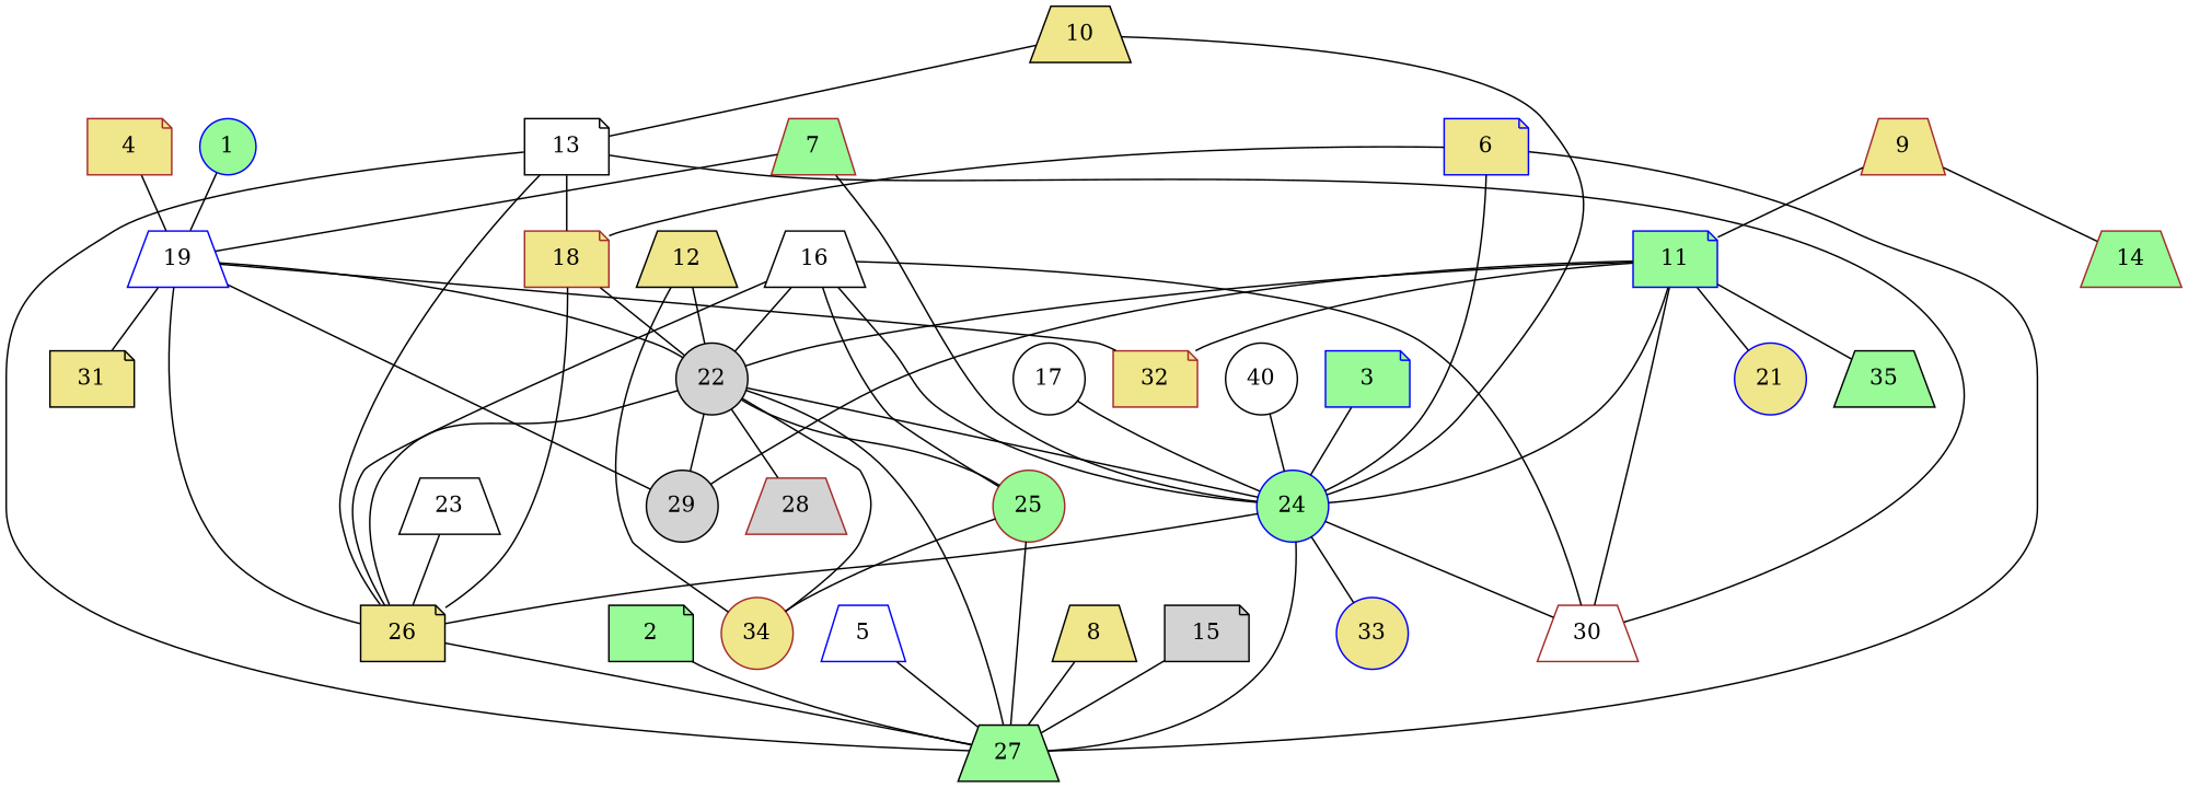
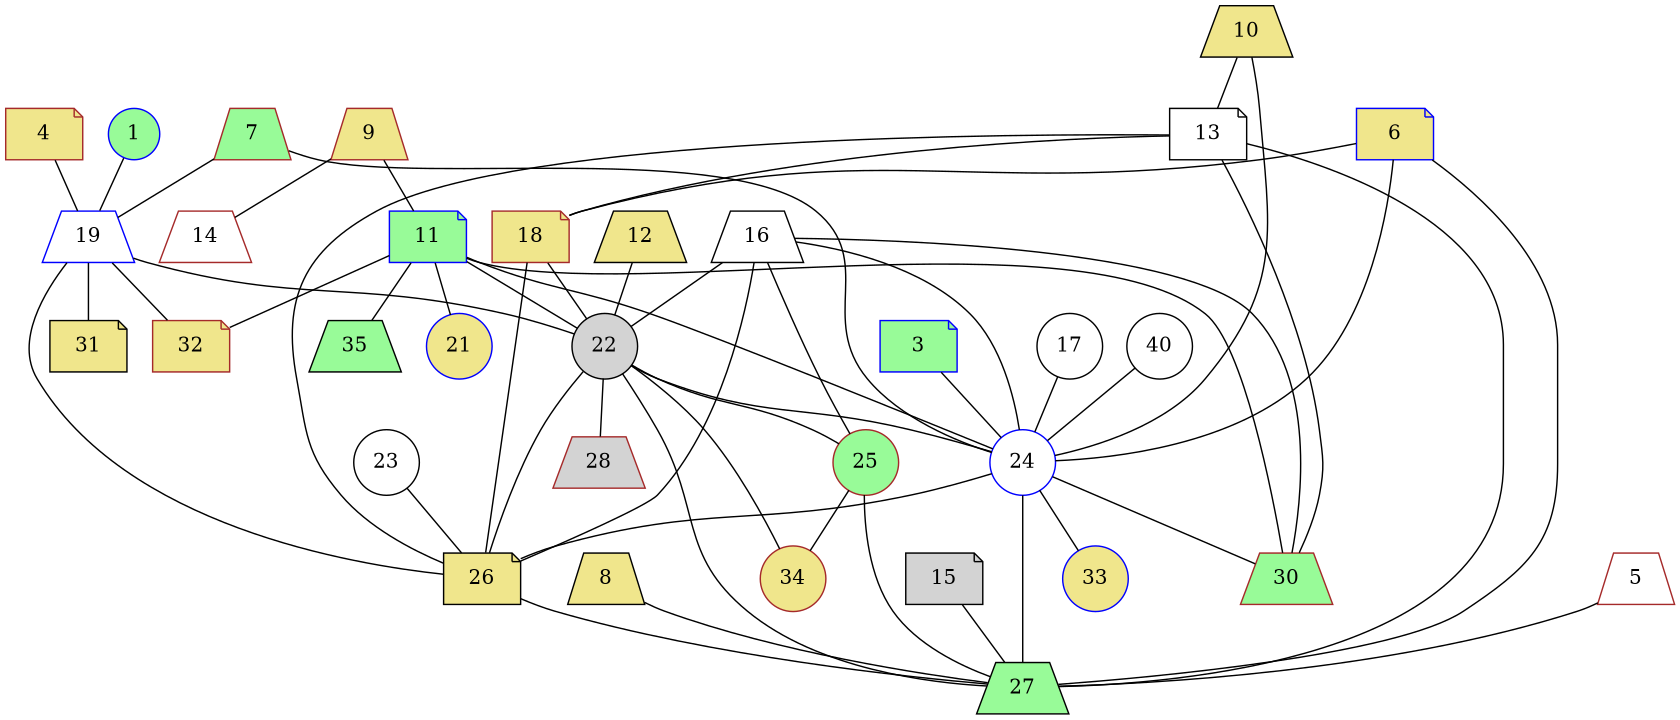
  graph {
    node [color=black fillcolor=khaki shape=trapezium style=filled]
    edge [weight=1.0]
    1 [color=blue fillcolor=palegreen shape=circle]
    19 [color=blue fillcolor=white]
    22 [fillcolor=lightgrey shape=circle]
-   29 [fillcolor=lightgrey shape=circle]
    32 [color=brown shape=note]
    26 [shape=note]
    31 [shape=note]
-   2 [fillcolor=palegreen shape=note]
    27 [fillcolor=palegreen]
    3 [color=blue fillcolor=palegreen shape=note]
-   24 [color=blue fillcolor=palegreen shape=circle]
-   30 [color=brown fillcolor=white]
+   24 [color=blue fillcolor=white shape=circle]
+   30 [color=brown fillcolor=palegreen]
    33 [color=blue shape=circle]
    4 [color=brown shape=note]
-   5 [color=blue fillcolor=white]
+   5 [color=brown fillcolor=white]
    6 [color=blue shape=note]
    18 [color=brown shape=note]
    7 [color=brown fillcolor=palegreen]
    8
    9 [color=brown]
    11 [color=blue fillcolor=palegreen shape=note]
-   14 [color=brown fillcolor=palegreen]
+   14 [color=brown fillcolor=white]
    21 [color=blue shape=circle]
    35 [fillcolor=palegreen]
    10
    13 [fillcolor=white shape=note]
    34 [color=brown shape=circle]
    25 [color=brown fillcolor=palegreen shape=circle]
    28 [color=brown fillcolor=lightgrey]
    12
    15 [fillcolor=lightgrey shape=note]
    16 [fillcolor=white]
    17 [fillcolor=white shape=circle]
    n34 [fillcolor=white label=40 shape=circle]
-   23 [fillcolor=white]
+   23 [fillcolor=white shape=circle]
    1 -- 19
    19 -- 22
-   19 -- 29
    19 -- 32
    19 -- 26
    19 -- 31
-   22 -- 29
    22 -- 26
    22 -- 27
    22 -- 24
    22 -- 34
    22 -- 25
    22 -- 28
    26 -- 27
-   2 -- 27
    3 -- 24
    24 -- 26
    24 -- 27 [weight=3.0]
    24 -- 30
    24 -- 33
    4 -- 19
    5 -- 27 [weight=2.0]
    6 -- 27
    6 -- 24
    6 -- 18
    18 -- 22
    18 -- 26
    7 -- 19
    7 -- 24
    8 -- 27
    9 -- 11
    9 -- 14
    11 -- 22
-   11 -- 29
    11 -- 32
    11 -- 24
    11 -- 30
    11 -- 21
    11 -- 35
    10 -- 24
    10 -- 13
    13 -- 26
    13 -- 27
    13 -- 30
    13 -- 18
    25 -- 27
    25 -- 34
    12 -- 22
-   12 -- 34
    15 -- 27
    16 -- 22
    16 -- 26
    16 -- 24
    16 -- 30
    16 -- 25
    17 -- 24
    n34 -- 24
    23 -- 26
  }
